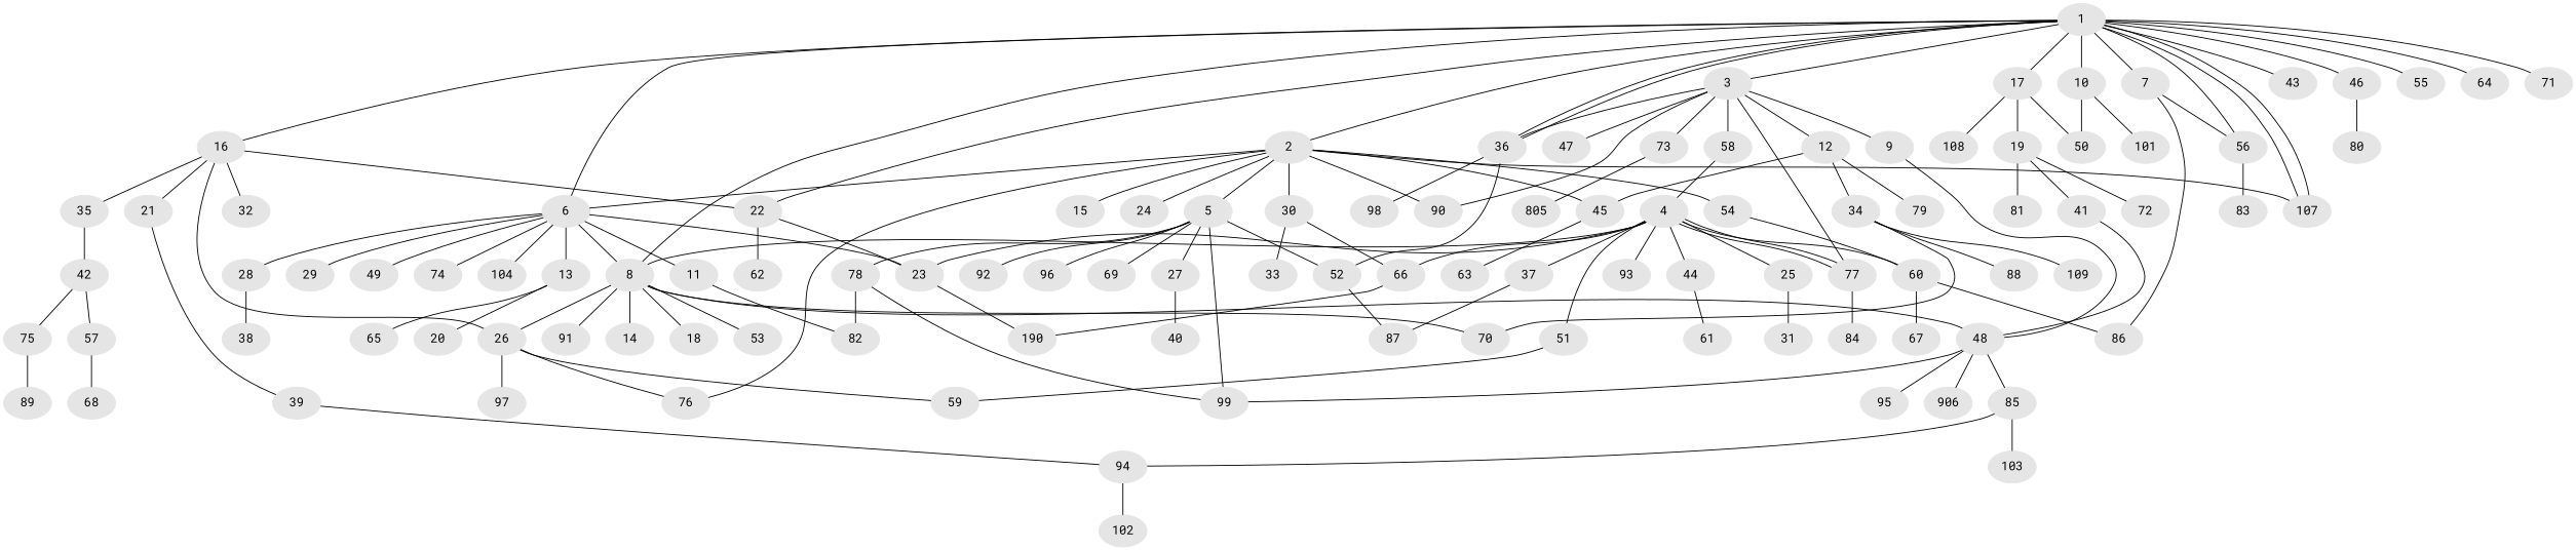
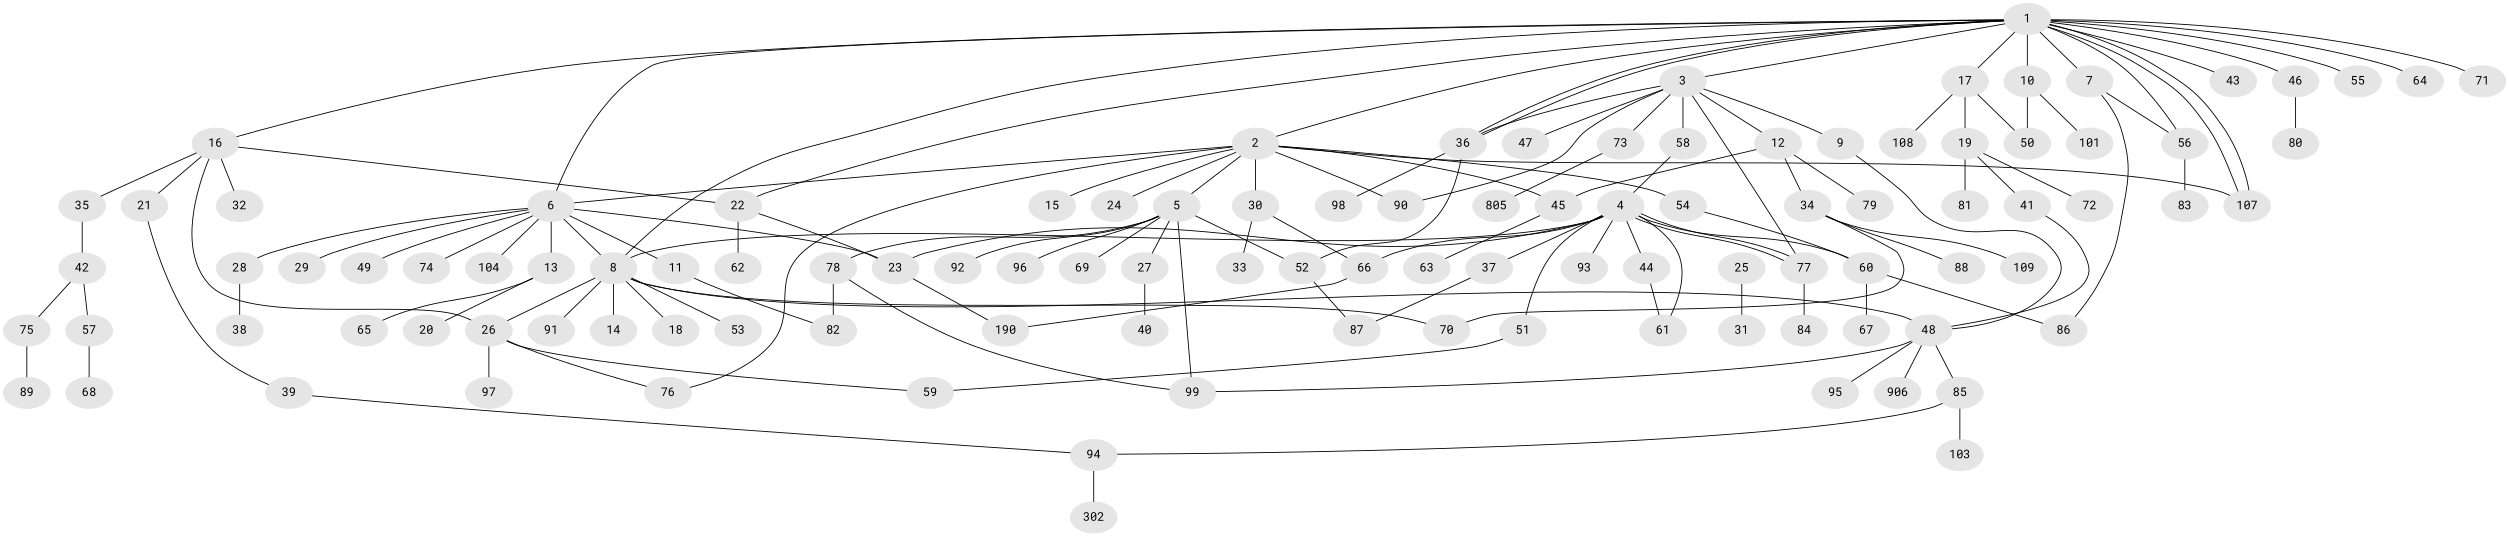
  graph {
    fontname="Roboto Mono"
    node [color=gray90 fontname="Roboto Mono" style=filled]
    edge [fontname="Roboto Mono"]
    1
    2
    3
    6
    7
    8
    10
    16
    17
    22
    36
    43
    46
    55
    56
    64
    71
    107
    5
    15
    24
    30
    45
    54
    76
    90
    9
    12
    47
    58
    73
    77
    23
    11
    13
    28
    29
    49
    74
    104
    86
    14
    18
    26
    48
    53
    70
    91
    50
    101
    21
    32
    35
    19
    108
    62
    52
    98
    80
    83
    27
    69
    78
    92
    96
    99
    66
    33
    63
    60
    4
    25
    37
    44
    51
    93
    34
    79
    n79 [label=805]
    84
    n81 [label=190]
    31
    87
    61
    59
    67
    40
    82
    20
    65
    38
    97
    85
    95
    n95 [label=906]
    88
    109
    39
    42
    41
    72
    81
    94
    57
    75
-   102
+   102 [label=302]
    68
    89
    103
    1 -- 2
    1 -- 3
    1 -- 6
    1 -- 7
    1 -- 8
    1 -- 10
    1 -- 16
    1 -- 17
    1 -- 22
    1 -- 36
    1 -- 36
    1 -- 43
    1 -- 46
    1 -- 55
    1 -- 56
    1 -- 64
    1 -- 71
    1 -- 107
    1 -- 107
    2 -- 6
    2 -- 107
    2 -- 5
    2 -- 15
    2 -- 24
    2 -- 30
    2 -- 45
    2 -- 54
    2 -- 76
    2 -- 90
    3 -- 36
    3 -- 90
    3 -- 9
    3 -- 12
    3 -- 47
    3 -- 58
    3 -- 73
    3 -- 77
    6 -- 8
    6 -- 23
    6 -- 11
    6 -- 13
    6 -- 28
    6 -- 29
    6 -- 49
    6 -- 74
    6 -- 104
    7 -- 56
    7 -- 86
    8 -- 14
    8 -- 18
    8 -- 26
    8 -- 48
    8 -- 53
    8 -- 70
    8 -- 91
    10 -- 50
    10 -- 101
    16 -- 22
    16 -- 26
    16 -- 21
    16 -- 32
    16 -- 35
    17 -- 50
    17 -- 19
    17 -- 108
    22 -- 23
    22 -- 62
    36 -- 52
    36 -- 98
    46 -- 80
    56 -- 83
    5 -- 52
    5 -- 27
    5 -- 69
    5 -- 78
    5 -- 92
    5 -- 96
    5 -- 99
    30 -- 66
    30 -- 33
    45 -- 63
    54 -- 60
    9 -- 48
    12 -- 45
    12 -- 34
    12 -- 79
    58 -- 4
    73 -- n79
    77 -- 84
    23 -- n81
    11 -- 82
    13 -- 20
    13 -- 65
    28 -- 38
    26 -- 76
    26 -- 59
    26 -- 97
    48 -- 99
    48 -- 85
    48 -- 95
    48 -- n95
    21 -- 39
    35 -- 42
    19 -- 41
    19 -- 72
    19 -- 81
    52 -- 87
    27 -- 40
    78 -- 99
    78 -- 82
    66 -- n81
    60 -- 86
    60 -- 67
    4 -- 8
    4 -- 77
    4 -- 77
    4 -- 23
    4 -- 66
    4 -- 60
-   4 -- 25
+   4 -- 61
    4 -- 37
    4 -- 44
    4 -- 51
    4 -- 93
    25 -- 31
    37 -- 87
    44 -- 61
    51 -- 59
    34 -- 70
    34 -- 88
    34 -- 109
    85 -- 94
    85 -- 103
    39 -- 94
    42 -- 57
    42 -- 75
    41 -- 48
    94 -- 102
    57 -- 68
    75 -- 89
  }
